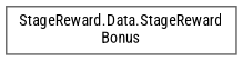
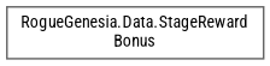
  digraph {
    rankdir=TB
    fontname="Roboto Condensed"
-   n1 [color=grey40 fillcolor=white fontname="Roboto Condensed" fontsize=10 height=0.2 label="StageReward.Data.StageReward\lBonus" shape=box style=filled width=0.4]
+   n1 [color=grey40 fillcolor=white fontname="Roboto Condensed" fontsize=10 height=0.2 label="RogueGenesia.Data.StageReward\lBonus" shape=box style=filled width=0.4]
  }
